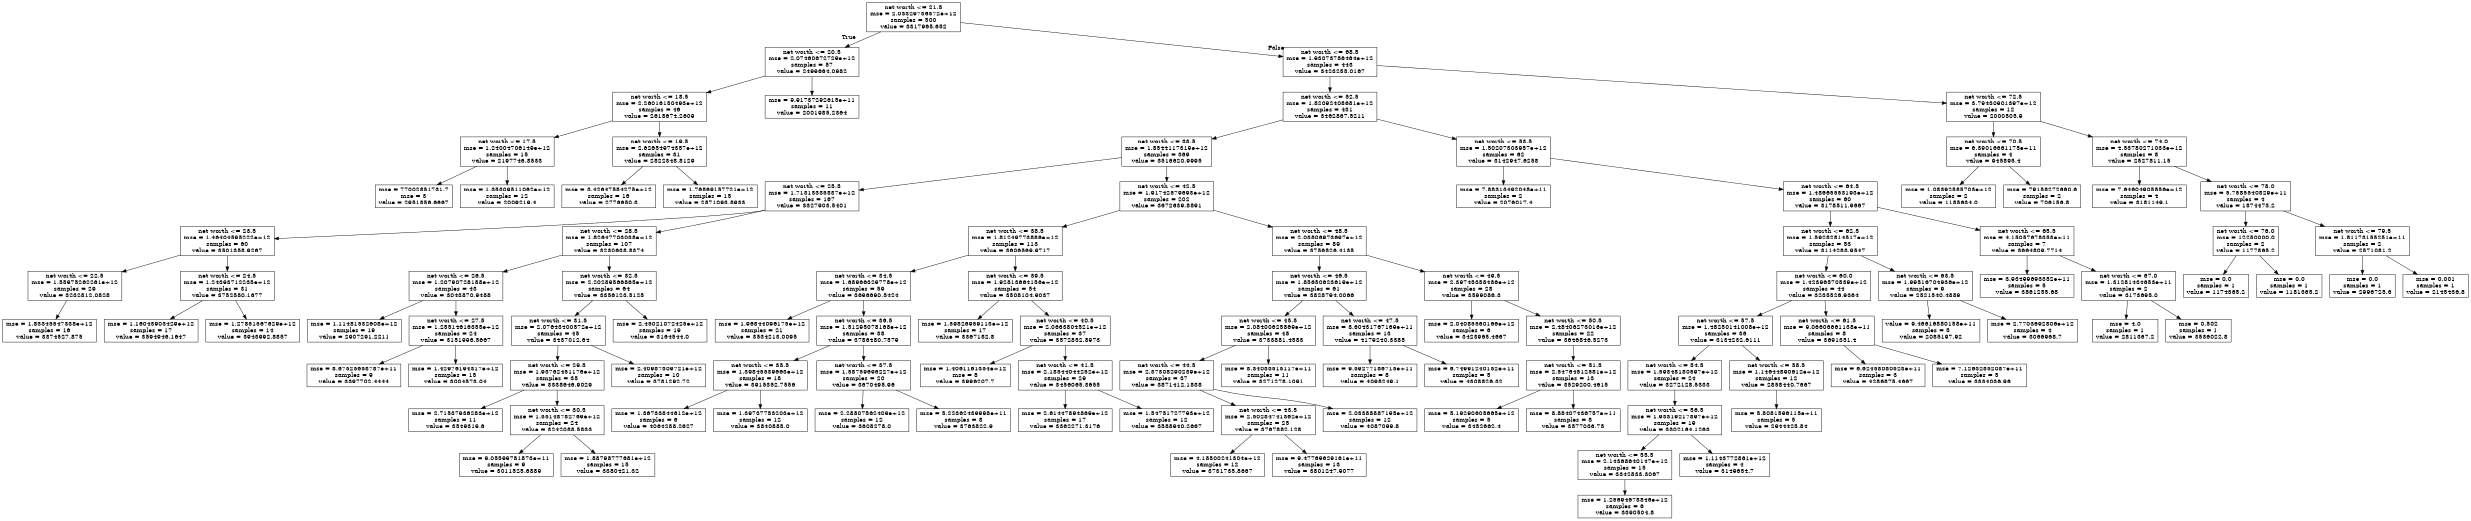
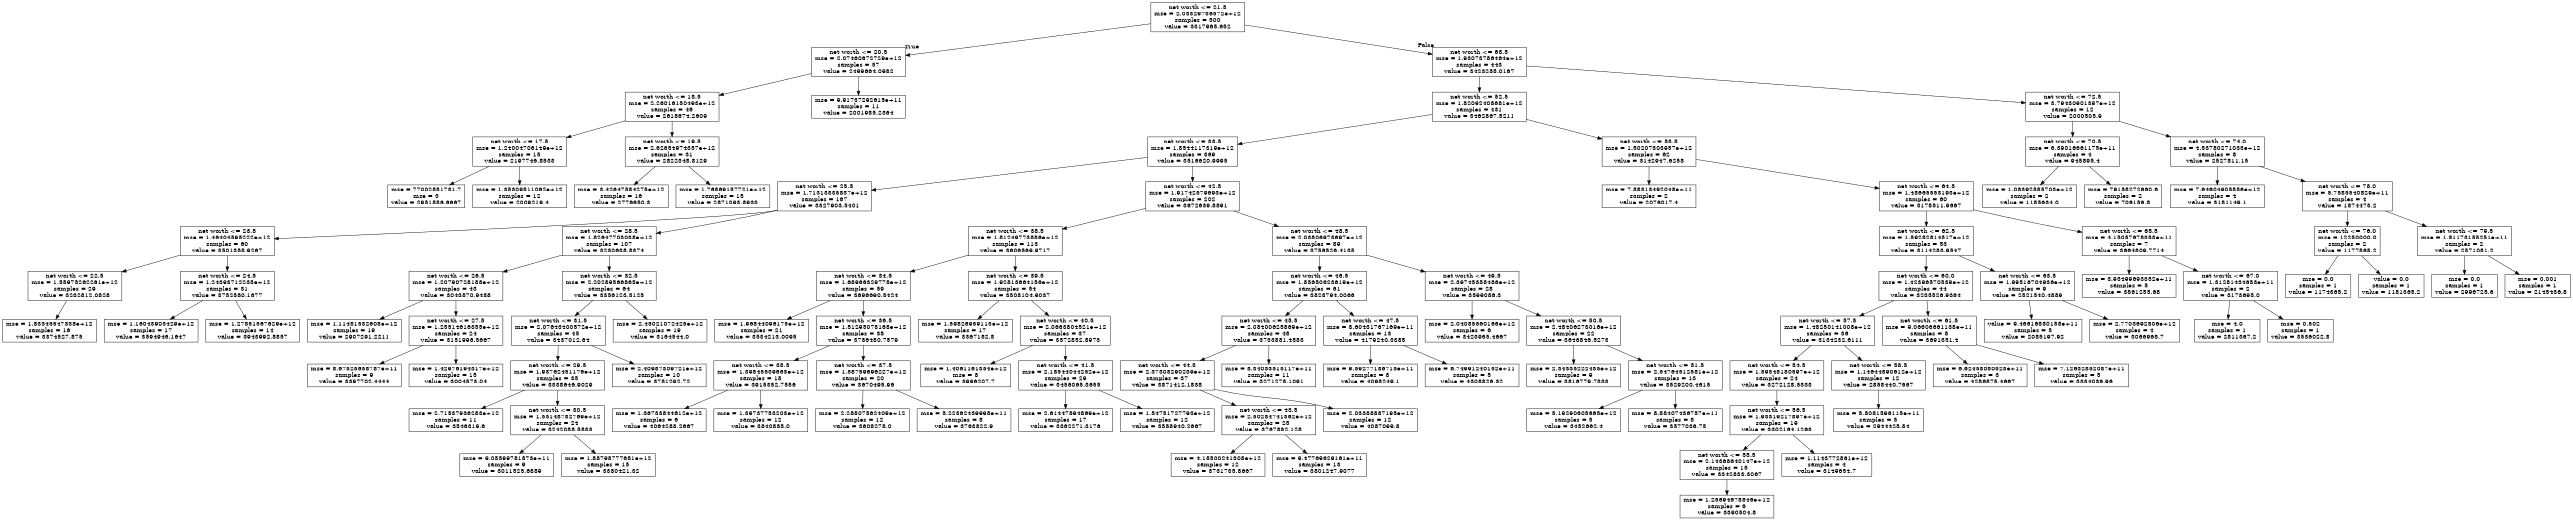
  digraph {
    node [shape=box]
    n1 [label="net worth <= 21.5\nmse = 2.03329736572e+12\nsamples = 500\nvalue = 3317965.652"]
    n2 [label="net worth <= 20.5\nmse = 2.07460672729e+12\nsamples = 57\nvalue = 2499664.0982"]
    n3 [label="net worth <= 68.5\nmse = 1.93073786464e+12\nsamples = 443\nvalue = 3423255.0167"]
    n4 [label="net worth <= 18.5\nmse = 2.26016150493e+12\nsamples = 46\nvalue = 2618674.2609"]
    n5 [label="mse = 9.91737292615e+11\nsamples = 11\nvalue = 2001985.2364"]
    n6 [label="net worth <= 52.5\nmse = 1.82092408681e+12\nsamples = 431\nvalue = 3462867.5211"]
    n7 [label="net worth <= 72.5\nmse = 3.79430901397e+12\nsamples = 12\nvalue = 2000505.9"]
    n8 [label="net worth <= 17.5\nmse = 1.24004706149e+12\nsamples = 15\nvalue = 2197746.8533"]
    n9 [label="net worth <= 19.5\nmse = 2.62654974357e+12\nsamples = 31\nvalue = 2822348.8129"]
    n10 [label="mse = 77002851731.7\nmse = 3\nvalue = 2951856.6667"]
    n11 [label="mse = 1.35309511062e+12\nsamples = 12\nvalue = 2009219.4"]
    n12 [label="mse = 3.42647584275e+12\nsamples = 16\nvalue = 2776650.3"]
    n13 [label="mse = 1.76869157721e+12\nsamples = 15\nvalue = 2871093.8933"]
    n14 [label="net worth <= 33.5\nmse = 1.8544117319e+12\nsamples = 369\nvalue = 3516620.9995"]
    n15 [label="net worth <= 53.5\nmse = 1.50207303957e+12\nsamples = 62\nvalue = 3142947.6258"]
    n16 [label="net worth <= 70.5\nmse = 6.39016661175e+11\nsamples = 4\nvalue = 945895.4"]
    n17 [label="net worth <= 74.0\nmse = 4.53780271033e+12\nsamples = 8\nvalue = 2527811.15"]
    n18 [label="net worth <= 25.5\nmse = 1.71313335837e+12\nsamples = 167\nvalue = 3327903.5401"]
    n19 [label="net worth <= 42.5\nmse = 1.91742579693e+12\nsamples = 202\nvalue = 3672639.8891"]
    n20 [label="mse = 7.88313492048e+11\nsamples = 2\nvalue = 2076017.4"]
    n21 [label="net worth <= 64.5\nmse = 1.48665553193e+12\nsamples = 60\nvalue = 3178511.9667"]
    n22 [label="net worth <= 23.5\nmse = 1.46404595222e+12\nsamples = 60\nvalue = 3501358.9267"]
    n23 [label="net worth <= 28.5\nmse = 1.82647703038e+12\nsamples = 107\nvalue = 3230638.8374"]
    n24 [label="net worth <= 38.5\nmse = 1.81249773886e+12\nsamples = 113\nvalue = 3606569.9717"]
    n25 [label="net worth <= 48.5\nmse = 2.03806973697e+12\nsamples = 89\nvalue = 3756526.4135"]
    n26 [label="net worth <= 22.5\nmse = 1.55975262261e+12\nsamples = 29\nvalue = 3232812.0828"]
    n27 [label="net worth <= 24.5\nmse = 1.24393712235e+12\nsamples = 31\nvalue = 3752580.1677"]
    n28 [label="net worth <= 26.5\nmse = 1.20790728188e+12\nsamples = 43\nvalue = 3043870.9488"]
    n29 [label="net worth <= 32.5\nmse = 2.20289566865e+12\nsamples = 64\nvalue = 3356123.5125"]
    n30 [label="mse = 1.83345547338e+12\nsamples = 16\nvalue = 3374527.875"]
    n31 [label="mse = 1.16043903429e+12\nsamples = 17\nvalue = 3594946.1647"]
    n32 [label="mse = 1.27851567629e+12\nsamples = 14\nvalue = 3943992.8857"]
    n33 [label="mse = 1.11481532608e+12\nsamples = 19\nvalue = 2907291.2211"]
    n34 [label="net worth <= 27.5\nmse = 1.25514616355e+12\nsamples = 24\nvalue = 3151996.5667"]
    n35 [label="net worth <= 31.5\nmse = 2.07643400572e+12\nsamples = 45\nvalue = 3437012.64"]
    n36 [label="mse = 2.45021072425e+12\nsamples = 19\nvalue = 3164544.0"]
    n37 [label="mse = 8.67525658787e+11\nsamples = 9\nvalue = 3397702.4444"]
    n38 [label="mse = 1.42976194317e+12\nsamples = 15\nvalue = 3004573.04"]
    n39 [label="net worth <= 29.5\nmse = 1.93762451176e+12\nsamples = 35\nvalue = 3338646.9029"]
    n40 [label="mse = 2.40987309721e+12\nsamples = 10\nvalue = 3781292.72"]
-   n41 [label="mse = 2.71537936283e+12\nsamples = 11\nvalue = 3549319.6"]
+   n41 [label="mse = 2.71537936283e+12\nsamples = 11\nvalue = 3546319.6"]
    n42 [label="net worth <= 30.5\nmse = 1.55148782769e+12\nsamples = 24\nvalue = 3242088.5833"]
    n43 [label="mse = 9.05599781873e+11\nsamples = 9\nvalue = 3011525.6889"]
    n44 [label="mse = 1.88798777681e+12\nsamples = 15\nvalue = 3380421.32"]
    n45 [label="net worth <= 34.5\nmse = 1.68966329778e+12\nsamples = 59\nvalue = 3696690.5424"]
    n46 [label="net worth <= 39.5\nmse = 1.92813664156e+12\nsamples = 54\nvalue = 3508104.9037"]
    n47 [label="net worth <= 46.5\nmse = 1.85650623619e+12\nsamples = 61\nvalue = 3828794.0066"]
    n48 [label="net worth <= 49.5\nmse = 2.39745358486e+12\nsamples = 28\nvalue = 3599086.3"]
    n49 [label="mse = 1.96844096175e+12\nsamples = 21\nvalue = 3534213.0095"]
    n50 [label="net worth <= 36.5\nmse = 1.51295078168e+12\nsamples = 38\nvalue = 3786480.7579"]
    n51 [label="mse = 1.59826959113e+12\nsamples = 17\nvalue = 3367182.8"]
    n52 [label="net worth <= 40.5\nmse = 2.0663804521e+12\nsamples = 37\nvalue = 3572852.8973"]
    n53 [label="net worth <= 35.5\nmse = 1.39845539663e+12\nsamples = 18\nvalue = 3915352.7556"]
    n54 [label="net worth <= 37.5\nmse = 1.58759696227e+12\nsamples = 20\nvalue = 3670495.96"]
-   n55 [label="mse = 1.36733844612e+12\nsamples = 6\nvalue = 4064288.2627"]
+   n55 [label="mse = 1.36733844612e+12\nsamples = 6\nvalue = 4064288.2667"]
    n56 [label="mse = 1.39737753203e+12\nsamples = 12\nvalue = 3840885.0"]
    n57 [label="mse = 2.28807562409e+12\nsamples = 12\nvalue = 3608278.0"]
    n58 [label="mse = 5.22362439998e+11\nsamples = 8\nvalue = 3763822.9"]
    n59 [label="mse = 1.4061161354e+12\nmse = 8\nvalue = 3996207.7"]
    n60 [label="net worth <= 41.5\nmse = 2.18544044252e+12\nsamples = 29\nvalue = 3456065.3655"]
    n61 [label="mse = 2.61447894869e+12\nsamples = 17\nvalue = 3362271.3176"]
    n62 [label="mse = 1.54751727793e+12\nsamples = 12\nvalue = 3588940.2667"]
    n63 [label="net worth <= 45.5\nmse = 2.08400625869e+12\nsamples = 48\nvalue = 3733881.4583"]
    n64 [label="net worth <= 47.5\nmse = 8.60431767169e+11\nsamples = 13\nvalue = 4179240.3385"]
    n65 [label="mse = 2.04085560166e+12\nsamples = 6\nvalue = 3423965.4667"]
    n66 [label="net worth <= 50.5\nmse = 2.48406273016e+12\nsamples = 22\nvalue = 3646846.5273"]
    n67 [label="net worth <= 44.5\nmse = 2.37308290239e+12\nsamples = 37\nvalue = 3871412.1838"]
    n68 [label="mse = 8.34033515117e+11\nsamples = 11\nvalue = 3271278.1091"]
    n69 [label="mse = 9.59277186715e+11\nsamples = 8\nvalue = 4098249.1"]
    n70 [label="mse = 6.74991240152e+11\nsamples = 5\nvalue = 4308826.32"]
    n71 [label="net worth <= 43.5\nmse = 2.50284741362e+12\nsamples = 25\nvalue = 3767882.128"]
    n72 [label="mse = 2.03388887195e+12\nsamples = 12\nvalue = 4087099.8"]
-   n73 [label="mse = 4.18500241304e+12\nsamples = 12\nvalue = 3731735.8667"]
+   n73 [label="mse = 4.18500241308e+12\nsamples = 12\nvalue = 3731735.8667"]
    n74 [label="mse = 9.47769629161e+11\nsamples = 13\nvalue = 3801247.9077"]
+   n75 [label="mse = 2.34335222435e+12\nsamples = 9\nvalue = 3816779.7333"]
    n76 [label="net worth <= 51.5\nmse = 2.54764512581e+12\nsamples = 13\nvalue = 3529200.4615"]
    n77 [label="mse = 5.19290605665e+12\nsamples = 5\nvalue = 3452662.4"]
    n78 [label="mse = 8.88407436757e+11\nsamples = 8\nvalue = 3577036.75"]
    n79 [label="net worth <= 62.5\nmse = 1.59282814517e+12\nsamples = 53\nvalue = 3114283.9547"]
    n80 [label="net worth <= 65.5\nmse = 4.15057678353e+11\nsamples = 7\nvalue = 3664809.7714"]
    n81 [label="net worth <= 60.0\nmse = 1.42396570539e+12\nsamples = 44\nvalue = 3235526.9364"]
    n82 [label="net worth <= 63.5\nmse = 1.99516704936e+12\nsamples = 9\nvalue = 2521540.4889"]
    n83 [label="mse = 3.93499693352e+11\nsamples = 5\nvalue = 3861255.68"]
    n84 [label="net worth <= 67.0\nmse = 1.31281434653e+11\nsamples = 2\nvalue = 3173695.0"]
    n85 [label="net worth <= 57.5\nmse = 1.48250141008e+12\nsamples = 36\nvalue = 3134232.6111"]
    n86 [label="net worth <= 61.5\nmse = 9.06606661138e+11\nsamples = 8\nvalue = 3691351.4"]
    n87 [label="value = 9.46616880158e+11\nsamples = 5\nvalue = 2085197.92"]
    n88 [label="mse = 2.7703692806e+12\nsamples = 4\nvalue = 3066968.7"]
    n89 [label="net worth <= 54.5\nmse = 1.59348180597e+12\nsamples = 24\nvalue = 3272128.5333"]
    n90 [label="net worth <= 58.5\nmse = 1.14644890612e+12\nsamples = 12\nvalue = 2858440.7667"]
    n91 [label="mse = 6.62458080523e+11\nsamples = 3\nvalue = 4286875.4667"]
    n92 [label="mse = 7.12632852087e+11\nsamples = 5\nvalue = 3334036.96"]
    n93 [label="net worth <= 56.5\nmse = 1.93319217897e+12\nsamples = 19\nvalue = 3302164.1263"]
    n94 [label="mse = 5.8081596115e+11\nsamples = 5\nvalue = 2944425.84"]
    n95 [label="net worth <= 55.5\nmse = 2.14368640147e+12\nsamples = 15\nvalue = 3342833.3067"]
    n96 [label="mse = 1.1143772861e+12\nsamples = 4\nvalue = 3149654.7"]
    n97 [label="mse = 1.25694678846e+12\nsamples = 6\nvalue = 3390504.8"]
    n98 [label="mse = 4.0\nsamples = 1\nvalue = 2811367.2"]
    n99 [label="mse = 0.502\nsamples = 1\nvalue = 3536022.8"]
    n100 [label="mse = 1.08392585703e+12\nsamples = 2\nvalue = 1185634.0"]
    n101 [label="mse = 79158272660.6\nsamples = 2\nvalue = 706156.8"]
    n102 [label="mse = 7.64604905856e+12\nsamples = 4\nvalue = 3181149.1"]
    n103 [label="net worth <= 78.0\nmse = 5.7585540829e+11\nsamples = 4\nvalue = 1874473.2"]
    n104 [label="net worth <= 76.0\nmse = 12250000.0\nsamples = 2\nvalue = 1177865.2"]
    n105 [label="net worth <= 79.5\nmse = 1.81173155251e+11\nsamples = 2\nvalue = 2571081.2"]
    n106 [label="mse = 0.0\nsamples = 1\nvalue = 1174365.2"]
-   n107 [label="mse = 0.0\nsamples = 1\nvalue = 1181365.2"]
+   n107 [label="value = 0.0\nsamples = 1\nvalue = 1181365.2"]
    n108 [label="mse = 0.0\nsamples = 1\nvalue = 2996725.6"]
    n109 [label="mse = 0.001\nsamples = 1\nvalue = 2145436.8"]
    n1 -> n2 [headlabel=True labelangle=45 labeldistance=2.5]
    n1 -> n3 [headlabel=False labelangle=-45 labeldistance=2.5]
    n2 -> n4
    n2 -> n5
    n3 -> n6
    n3 -> n7
    n4 -> n8
    n4 -> n9
    n6 -> n14
    n6 -> n15
    n7 -> n16
    n7 -> n17
    n8 -> n10
    n8 -> n11
    n9 -> n12
    n9 -> n13
    n14 -> n18
    n14 -> n19
    n15 -> n20
    n15 -> n21
    n16 -> n100
    n16 -> n101
    n17 -> n102
    n17 -> n103
    n18 -> n22
    n18 -> n23
    n19 -> n24
    n19 -> n25
    n21 -> n79
    n21 -> n80
    n22 -> n26
    n22 -> n27
    n23 -> n28
    n23 -> n29
    n24 -> n45
    n24 -> n46
    n25 -> n47
    n25 -> n48
    n26 -> n30
    n27 -> n31
    n27 -> n32
    n28 -> n33
    n28 -> n34
    n29 -> n35
    n29 -> n36
    n34 -> n37
    n34 -> n38
    n35 -> n39
    n35 -> n40
    n39 -> n41
    n39 -> n42
    n42 -> n43
    n42 -> n44
    n45 -> n49
    n45 -> n50
    n46 -> n51
    n46 -> n52
    n47 -> n63
    n47 -> n64
    n48 -> n65
    n48 -> n66
    n50 -> n53
    n50 -> n54
    n52 -> n59
    n52 -> n60
    n53 -> n55
    n53 -> n56
    n54 -> n57
    n54 -> n58
    n60 -> n61
    n60 -> n62
    n63 -> n67
    n63 -> n68
    n64 -> n69
    n64 -> n70
+   n66 -> n75
    n66 -> n76
    n67 -> n71
    n67 -> n72
    n71 -> n73
    n71 -> n74
    n76 -> n77
    n76 -> n78
    n79 -> n81
    n79 -> n82
    n80 -> n83
    n80 -> n84
    n81 -> n85
    n81 -> n86
    n82 -> n87
    n82 -> n88
    n84 -> n98
    n84 -> n99
    n85 -> n89
    n85 -> n90
    n86 -> n91
    n86 -> n92
    n89 -> n93
    n90 -> n94
    n93 -> n95
    n93 -> n96
    n95 -> n97
    n103 -> n104
    n103 -> n105
    n104 -> n106
    n104 -> n107
    n105 -> n108
    n105 -> n109
  }
